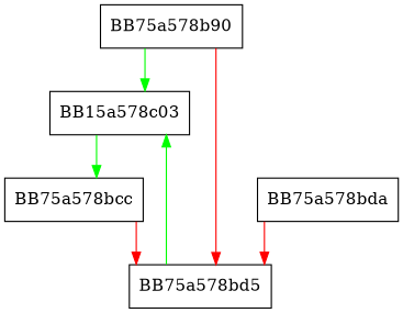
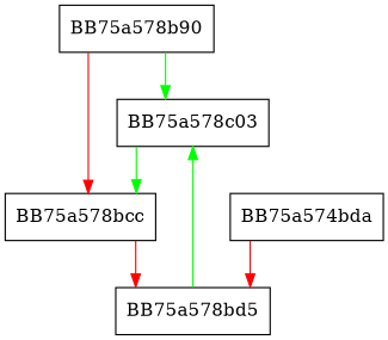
  digraph {
    splines=ortho
    node [shape=box]
    edge [color=green]
    BB75a578b90
-   BB75a578c03 [label=BB15a578c03]
+   BB75a578c03
    BB75a578bcc
    BB75a578bd5
-   BB75a578bda
+   BB75a578bda [label=BB75a574bda]
    BB75a578b90 -> BB75a578c03
-   BB75a578b90 -> BB75a578bd5 [color=red]
+   BB75a578b90 -> BB75a578bcc [color=red]
    BB75a578c03 -> BB75a578bcc
    BB75a578bcc -> BB75a578bd5 [color=red]
    BB75a578bd5 -> BB75a578c03
    BB75a578bda -> BB75a578bd5 [color=red]
  }
